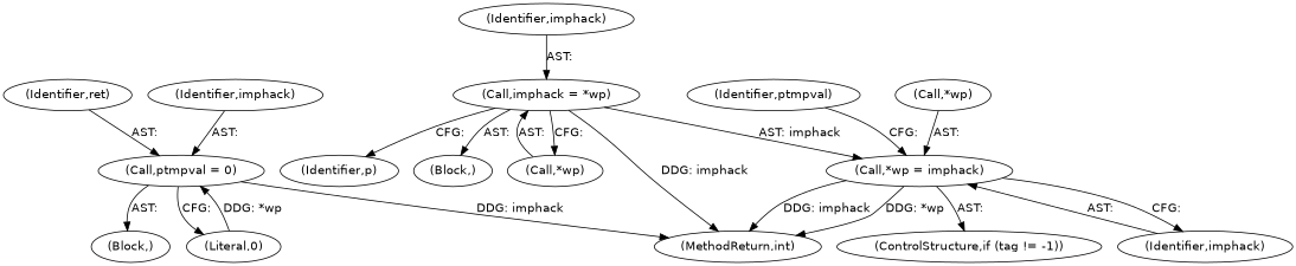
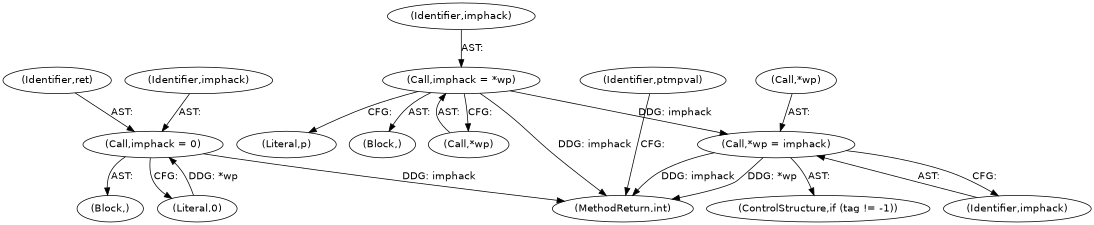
  digraph {
    fontname="DejaVu Sans"
    node [fontname="DejaVu Sans"]
    edge [fontname="DejaVu Sans"]
    n1 [label="(Call,*wp = imphack)"]
    n2 [label="(Identifier,imphack)"]
    n3 [label="(MethodReturn,int)"]
    n4 [label="(ControlStructure,if (tag != -1))"]
    n5 [label="(Call,imphack = *wp)"]
    n6 [label="(Block,)"]
    n7 [label="(Call,*wp)"]
-   n8 [label="(Identifier,p)"]
-   n9 [label="(Call,ptmpval = 0)"]
+   n8 [label="(Literal,p)"]
+   n9 [label="(Call,imphack = 0)"]
    n10 [label="(Literal,0)"]
    n11 [label="(Block,)"]
    n12 [label="(Identifier,imphack)"]
    n13 [label="(Call,*wp)"]
    n14 [label="(Identifier,imphack)"]
    n15 [label="(Identifier,ptmpval)"]
    n16 [label="(Identifier,ret)"]
    n1 -> n2 [label="CFG: "]
    n1 -> n3 [label="DDG: imphack"]
    n1 -> n3 [label="DDG: *wp"]
    n1 -> n4 [label="AST: "]
    n2 -> n1 [label="AST: "]
-   n5 -> n1 [label="AST: imphack"]
+   n5 -> n1 [label="DDG: imphack"]
    n5 -> n3 [label="DDG: imphack"]
    n5 -> n6 [label="AST: "]
    n5 -> n7 [label="CFG: "]
    n5 -> n8 [label="CFG: "]
    n7 -> n5 [label="AST: "]
    n9 -> n3 [label="DDG: imphack"]
    n9 -> n10 [label="CFG: "]
    n9 -> n11 [label="AST: "]
    n10 -> n9 [label="DDG: *wp"]
    n12 -> n5 [label="AST: "]
    n13 -> n1 [label="AST: "]
    n14 -> n9 [label="AST: "]
-   n15 -> n1 [label="CFG: "]
+   n15 -> n3 [label="CFG: "]
    n16 -> n9 [label="AST: "]
  }
